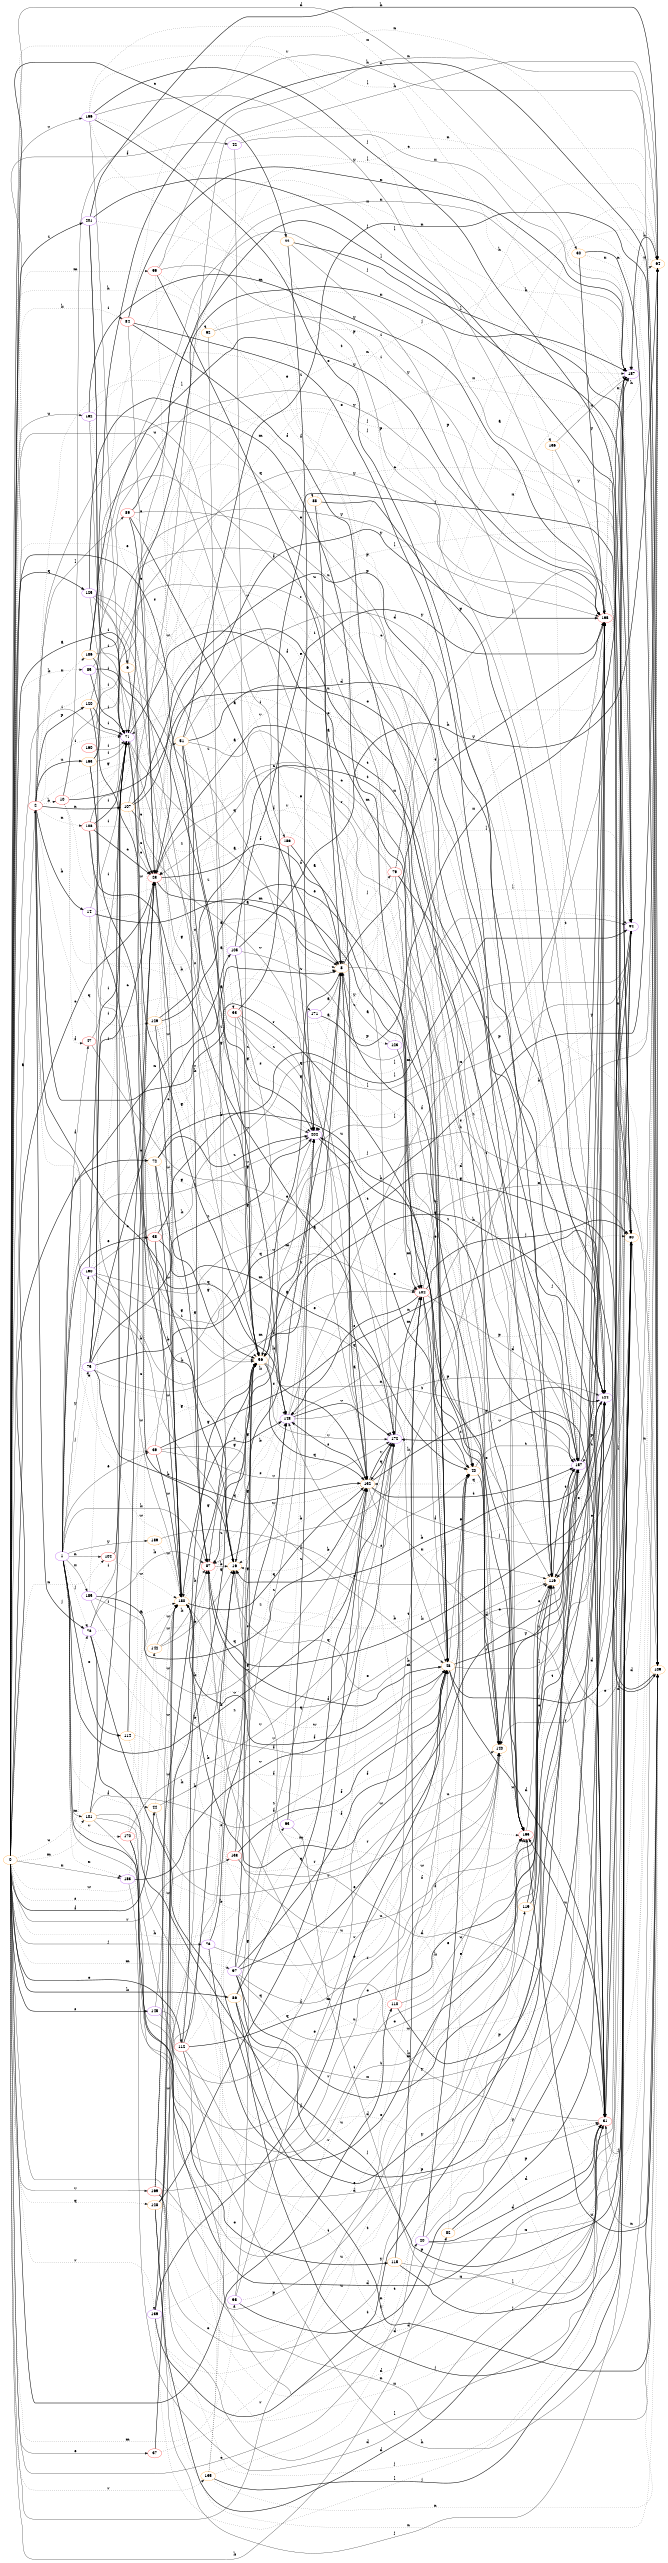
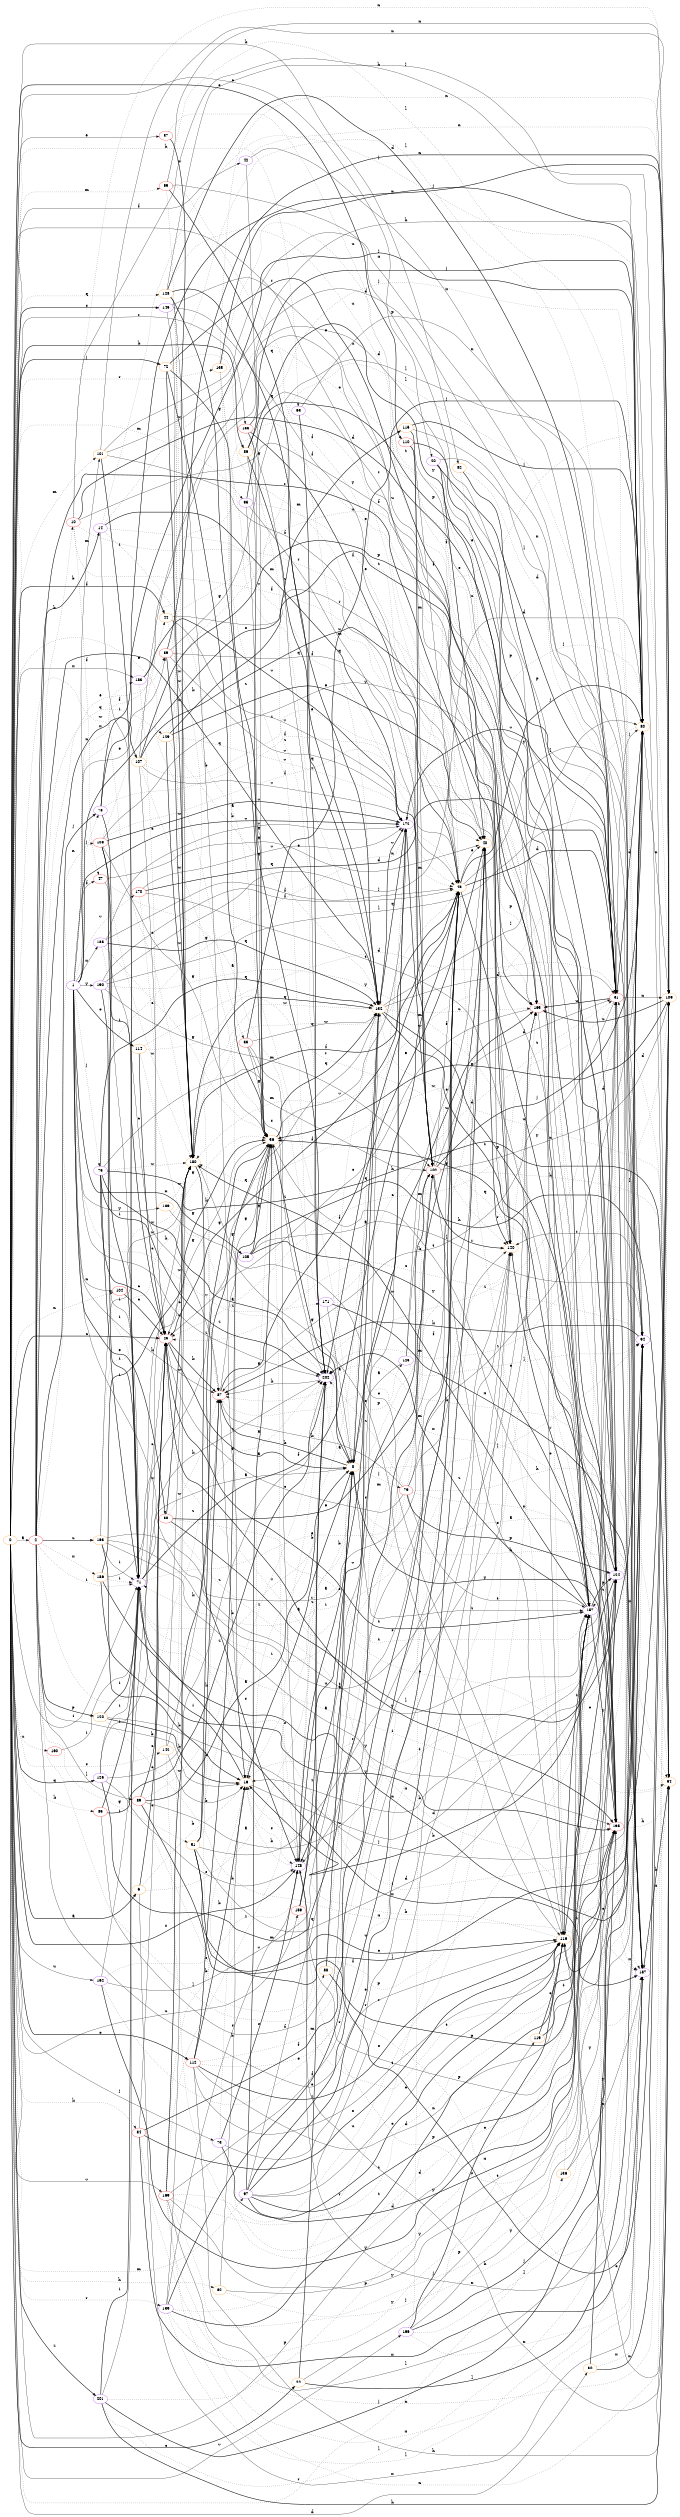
  strict digraph {
    rankdir=LR
    node [color=darkorange]
    edge [style=dotted]
    2 [color=red]
    0
    6
    20 [color=purple]
    22
    23 [color=red]
    30
    33 [color=red]
    37 [color=red]
    42 [color=purple]
    44
    62
    63 [color=purple]
    71 [color=purple]
    72
    73 [color=purple]
    82
    84 [color=red]
-   85 [color=purple]
+   85 [color=red]
    86
    95 [color=purple]
    97 [color=purple]
    99 [color=red]
    101
    104 [color=red]
    110 [color=red]
    112 [color=red]
    119
    125 [color=purple]
    128
    133 [color=red]
    135
    136
    139 [color=purple]
    140
    142
    145 [color=purple]
    148 [color=purple]
    159 [color=red]
    160 [color=red]
    162 [color=purple]
    166 [color=purple]
    169 [color=red]
    180
    183 [color=purple]
    201 [color=purple]
    39 [color=red]
    78 [color=purple]
    202 [color=purple]
    10 [color=red]
    14 [color=purple]
    16
    51
    88
    89 [color=red]
    107
    108 [color=red]
    116
    120
    129
    132
    163
    186
    8
    187 [color=purple]
    195 [color=red]
    31 [color=red]
    48
    40
    94 [color=purple]
    124 [color=purple]
    87 [color=red]
    157 [color=purple]
    109
    56
    80
    165 [color=red]
    172 [color=purple]
    102 [color=red]
    64
    1 [color=purple]
    38 [color=red]
    47 [color=red]
    75 [color=purple]
    105 [color=purple]
    114
    115
    170 [color=red]
    171 [color=purple]
    185 [color=purple]
    189
    190 [color=purple]
    79 [color=red]
    123 [color=purple]
    2 -> 71 [label=i]
    2 -> 140 [label=r style=bold]
    2 -> 39 [label=e]
    2 -> 78 [label=j style=bold]
    2 -> 202 [label=z]
    2 -> 10 [label=b]
    2 -> 14 [label=b style=bold]
    2 -> 16 [label=b style=solid]
    2 -> 51 [label=g]
    2 -> 88 [label=l]
    2 -> 89 [label=l style=solid]
    2 -> 107 [label=n style=bold]
    2 -> 108 [label=n]
    2 -> 116 [label=o style=solid]
    2 -> 120 [label=p style=bold]
    2 -> 129 [label=q]
    2 -> 132 [label=q style=bold]
    2 -> 163 [label=u style=bold]
    2 -> 186 [label=x]
    0 -> 2 [label=a style=solid]
    0 -> 6 [label=a style=bold]
    0 -> 20 [label=c style=solid]
    0 -> 22 [label=c style=bold]
    0 -> 23 [label=c style=bold]
    0 -> 30 [label=d style=solid]
    0 -> 33 [label=e]
    0 -> 37 [label=e style=solid]
    0 -> 42 [label=f style=solid]
    0 -> 44 [label=f style=bold]
    0 -> 62 [label=h]
    0 -> 63 [label=h]
    0 -> 71 [label=i style=solid]
    0 -> 72 [label=j style=bold]
    0 -> 73 [label=j style=solid]
    0 -> 82 [label=k style=solid]
    0 -> 84 [label=k]
    0 -> 85 [label=k]
    0 -> 86 [label=k style=bold]
    0 -> 95 [label=m]
    0 -> 97 [label=m]
    0 -> 99 [label=m]
    0 -> 101 [label=m]
    0 -> 104 [label=n]
    0 -> 110 [label=o style=bold]
    0 -> 112 [label=o style=bold]
    0 -> 119 [label=p style=solid]
    0 -> 125 [label=q style=bold]
    0 -> 128 [label=q]
    0 -> 133 [label=r style=solid]
    0 -> 135 [label=r]
    0 -> 136 [label=r]
    0 -> 139 [label=r]
    0 -> 140 [label=r style=solid]
    0 -> 142 [label=s]
    0 -> 145 [label=s style=bold]
    0 -> 148 [label=s style=bold]
    0 -> 159 [label=u style=solid]
-   0 -> 78 [label=u]
+   0 -> 160 [label=u]
    0 -> 162 [label=u style=solid]
    0 -> 166 [label=v style=solid]
    0 -> 169 [label=v style=solid]
    0 -> 180 [label=w]
    0 -> 183 [label=x style=solid]
    0 -> 201 [label=z style=bold]
    6 -> 23 [label=c style=bold]
    6 -> 16 [label=b]
    6 -> 8 [label=a]
    6 -> 187 [label=x style=solid]
    20 -> 187 [label=x style=solid]
    20 -> 195 [label=y style=solid]
    20 -> 31 [label=d style=bold]
    20 -> 48 [label=f]
    20 -> 40 [label=e style=bold]
    22 -> 202 [label=z style=bold]
    22 -> 94 [label=l style=bold]
    22 -> 124 [label=p style=solid]
    23 -> 180 [label=w style=solid]
    23 -> 8 [label=a style=bold]
    23 -> 195 [label=y style=bold]
    23 -> 48 [label=f style=bold]
    23 -> 87 [label=k style=bold]
    23 -> 157 [label=t style=bold]
    30 -> 187 [label=x]
    30 -> 195 [label=y style=bold]
    30 -> 109 [label=n style=bold]
    33 -> 148 [label=s style=solid]
    33 -> 202 [label=z style=solid]
    33 -> 132 [label=q style=solid]
    33 -> 56 [label=g style=solid]
    33 -> 80 [label=j style=bold]
    37 -> 180 [label=w style=bold]
    37 -> 165 [label=u]
    42 -> 187 [label=x style=solid]
    42 -> 109 [label=n]
    42 -> 56 [label=g style=solid]
    44 -> 140 [label=r style=solid]
    44 -> 180 [label=w]
    44 -> 165 [label=u]
    44 -> 172 [label=v style=solid]
    62 -> 16 [label=b style=solid]
    62 -> 195 [label=y style=solid]
    62 -> 80 [label=j]
    63 -> 202 [label=z style=bold]
    63 -> 132 [label=q]
    63 -> 187 [label=x style=solid]
    63 -> 48 [label=f]
    71 -> 23 [label=c style=solid]
    71 -> 202 [label=z style=solid]
    71 -> 8 [label=a style=solid]
    71 -> 187 [label=x style=bold]
    71 -> 48 [label=f style=bold]
    71 -> 40 [label=e]
    72 -> 180 [label=w style=bold]
    72 -> 202 [label=z style=bold]
    72 -> 94 [label=l]
    72 -> 56 [label=g style=bold]
    72 -> 165 [label=u style=bold]
    72 -> 102 [label=m]
    73 -> 140 [label=r style=solid]
    73 -> 148 [label=s style=bold]
    73 -> 16 [label=b]
    73 -> 116 [label=o style=bold]
    73 -> 31 [label=d]
    82 -> 31 [label=d]
    82 -> 40 [label=e]
    82 -> 124 [label=p style=bold]
    84 -> 23 [label=c style=solid]
    84 -> 116 [label=o style=bold]
    84 -> 187 [label=x style=bold]
    84 -> 48 [label=f style=bold]
    84 -> 109 [label=n]
    85 -> 71 [label=i style=bold]
    85 -> 202 [label=z style=bold]
    85 -> 48 [label=f style=solid]
    86 -> 202 [label=z]
    86 -> 132 [label=q style=bold]
    86 -> 195 [label=y style=bold]
    86 -> 40 [label=e]
    86 -> 56 [label=g style=solid]
    86 -> 80 [label=j style=bold]
    95 -> 40 [label=e]
    95 -> 124 [label=p style=bold]
    95 -> 56 [label=g style=solid]
    95 -> 102 [label=m style=solid]
    97 -> 140 [label=r style=solid]
    97 -> 116 [label=o style=solid]
    97 -> 132 [label=q style=solid]
    97 -> 195 [label=y style=bold]
    97 -> 48 [label=f style=bold]
    97 -> 40 [label=e style=bold]
    97 -> 124 [label=p style=bold]
    97 -> 56 [label=g style=bold]
    99 -> 180 [label=w]
    99 -> 132 [label=q style=bold]
    99 -> 48 [label=f]
    99 -> 94 [label=l]
    99 -> 124 [label=p style=solid]
    99 -> 109 [label=n style=solid]
    101 -> 71 [label=i style=bold]
    101 -> 187 [label=x style=solid]
    101 -> 31 [label=d style=solid]
    101 -> 48 [label=f style=solid]
    101 -> 109 [label=n style=solid]
    104 -> 23 [label=c style=bold]
    104 -> 180 [label=w]
    110 -> 48 [label=f style=solid]
    110 -> 124 [label=p style=bold]
    110 -> 165 [label=u style=solid]
    110 -> 102 [label=m style=solid]
    112 -> 16 [label=b style=bold]
    112 -> 116 [label=o style=bold]
    112 -> 31 [label=d style=solid]
    112 -> 87 [label=k]
    112 -> 157 [label=t style=solid]
    112 -> 56 [label=g style=bold]
    112 -> 165 [label=u]
    112 -> 102 [label=m]
    112 -> 64 [label=h style=solid]
    119 -> 116 [label=o style=bold]
    119 -> 157 [label=t style=bold]
    125 -> 71 [label=i style=solid]
    125 -> 148 [label=s style=solid]
    125 -> 202 [label=z style=solid]
    125 -> 56 [label=g style=solid]
    125 -> 102 [label=m style=bold]
    128 -> 180 [label=w]
    128 -> 16 [label=b style=solid]
    128 -> 132 [label=q style=bold]
    128 -> 31 [label=d style=bold]
    128 -> 87 [label=k]
    128 -> 56 [label=g style=bold]
    128 -> 80 [label=j style=solid]
    128 -> 165 [label=u]
    133 -> 140 [label=r style=solid]
    133 -> 202 [label=z style=solid]
    133 -> 48 [label=f style=bold]
    133 -> 56 [label=g style=solid]
    133 -> 165 [label=u style=solid]
    135 -> 202 [label=z]
    135 -> 16 [label=b]
    135 -> 132 [label=q]
    135 -> 157 [label=t]
    135 -> 109 [label=n]
    135 -> 80 [label=j style=bold]
    136 -> 187 [label=x style=solid]
    136 -> 195 [label=y style=solid]
    136 -> 157 [label=t]
    139 -> 140 [label=r]
    139 -> 148 [label=s style=solid]
    139 -> 180 [label=w style=solid]
    139 -> 195 [label=y]
    139 -> 48 [label=f style=bold]
    139 -> 94 [label=l]
    139 -> 157 [label=t style=bold]
    140 -> 71 [label=i]
    140 -> 165 [label=u]
    142 -> 180 [label=w style=solid]
    142 -> 16 [label=b style=solid]
    142 -> 31 [label=d]
    142 -> 87 [label=k style=solid]
    145 -> 180 [label=w style=solid]
    145 -> 48 [label=f style=solid]
    145 -> 40 [label=e style=solid]
    148 -> 202 [label=z]
    148 -> 16 [label=b]
    148 -> 8 [label=a]
    148 -> 187 [label=x style=solid]
    148 -> 124 [label=p style=solid]
    148 -> 172 [label=v style=bold]
    148 -> 64 [label=h style=solid]
    159 -> 202 [label=z style=bold]
    159 -> 8 [label=a style=bold]
    159 -> 157 [label=t]
    160 -> 71 [label=i style=solid]
    162 -> 71 [label=i style=solid]
    162 -> 148 [label=s]
    162 -> 195 [label=y style=bold]
    162 -> 40 [label=e]
    162 -> 172 [label=v style=solid]
-   166 -> 71 [label=i style=solid]
    166 -> 116 [label=o style=bold]
    166 -> 187 [label=x]
    166 -> 195 [label=y style=solid]
    166 -> 94 [label=l]
    166 -> 157 [label=t]
    166 -> 80 [label=j style=bold]
    166 -> 102 [label=m]
    169 -> 140 [label=r style=solid]
    169 -> 180 [label=w]
    169 -> 202 [label=z]
    169 -> 16 [label=b]
    169 -> 187 [label=x]
    169 -> 195 [label=y style=solid]
    169 -> 94 [label=l style=solid]
    169 -> 157 [label=t]
    169 -> 109 [label=n]
    169 -> 56 [label=g style=bold]
    169 -> 80 [label=j]
    169 -> 165 [label=u]
    180 -> 23 [label=c]
    180 -> 148 [label=s style=bold]
    180 -> 116 [label=o style=solid]
    180 -> 132 [label=q style=bold]
    180 -> 48 [label=f style=bold]
    180 -> 87 [label=k]
    183 -> 23 [label=c]
    183 -> 31 [label=d style=solid]
    183 -> 172 [label=v style=bold]
    201 -> 71 [label=i style=bold]
    201 -> 180 [label=w style=solid]
    201 -> 94 [label=l]
    201 -> 124 [label=p]
    201 -> 80 [label=j style=bold]
    201 -> 64 [label=h style=bold]
    39 -> 180 [label=w style=bold]
    39 -> 48 [label=f style=solid]
    39 -> 94 [label=l style=solid]
    39 -> 109 [label=n style=bold]
    39 -> 172 [label=v style=solid]
    78 -> 71 [label=i style=solid]
    78 -> 180 [label=w]
    78 -> 48 [label=f]
    78 -> 87 [label=k style=solid]
    78 -> 109 [label=n style=bold]
    78 -> 80 [label=j style=bold]
    202 -> 8 [label=a]
    202 -> 40 [label=e style=bold]
    202 -> 87 [label=k style=solid]
    10 -> 140 [label=r]
    10 -> 195 [label=y style=solid]
    10 -> 31 [label=d style=bold]
    10 -> 48 [label=f]
    10 -> 109 [label=n]
    10 -> 64 [label=h style=solid]
    10 -> 47 [label=f]
    14 -> 71 [label=i style=solid]
    14 -> 116 [label=o]
    14 -> 8 [label=a]
    14 -> 80 [label=j]
    14 -> 172 [label=v]
    14 -> 102 [label=m style=bold]
    16 -> 71 [label=i style=bold]
    16 -> 148 [label=s]
    16 -> 8 [label=a style=bold]
    16 -> 31 [label=d style=solid]
    16 -> 157 [label=t]
    16 -> 56 [label=g]
    51 -> 140 [label=r style=solid]
    51 -> 202 [label=z]
    51 -> 116 [label=o style=bold]
    51 -> 31 [label=d style=solid]
    51 -> 87 [label=k style=bold]
    51 -> 109 [label=n style=bold]
    51 -> 56 [label=g style=bold]
    88 -> 8 [label=a style=bold]
    88 -> 187 [label=x]
    88 -> 124 [label=p style=bold]
    88 -> 102 [label=m]
    89 -> 23 [label=c style=bold]
    89 -> 8 [label=a style=bold]
    89 -> 94 [label=l style=bold]
    89 -> 124 [label=p]
    89 -> 165 [label=u style=solid]
    89 -> 172 [label=v]
    107 -> 23 [label=c style=solid]
    107 -> 40 [label=e]
    107 -> 124 [label=p style=bold]
    107 -> 56 [label=g]
    107 -> 165 [label=u style=bold]
    107 -> 172 [label=v style=solid]
    107 -> 64 [label=h style=solid]
    108 -> 23 [label=c style=bold]
    108 -> 71 [label=i style=bold]
    108 -> 195 [label=y style=solid]
    108 -> 48 [label=f]
    108 -> 56 [label=g style=solid]
    108 -> 80 [label=j]
    108 -> 172 [label=v style=bold]
    116 -> 16 [label=b]
    116 -> 157 [label=t style=bold]
    120 -> 71 [label=i style=bold]
    120 -> 16 [label=b style=bold]
    120 -> 187 [label=x]
    120 -> 80 [label=j style=solid]
    129 -> 180 [label=w style=bold]
    129 -> 132 [label=q]
    129 -> 40 [label=e style=bold]
    129 -> 94 [label=l]
    129 -> 157 [label=t style=bold]
    129 -> 172 [label=v]
    132 -> 148 [label=s style=bold]
    132 -> 180 [label=w]
    132 -> 16 [label=b]
    132 -> 8 [label=a style=bold]
    132 -> 31 [label=d style=solid]
    132 -> 124 [label=p style=bold]
    132 -> 157 [label=t style=bold]
    132 -> 80 [label=j style=solid]
    132 -> 165 [label=u]
    132 -> 172 [label=v style=bold]
    163 -> 71 [label=i style=solid]
    163 -> 140 [label=r style=solid]
    163 -> 180 [label=w style=solid]
    163 -> 16 [label=b style=bold]
    163 -> 195 [label=y style=solid]
    163 -> 56 [label=g]
    163 -> 165 [label=u style=solid]
    186 -> 71 [label=i]
    186 -> 132 [label=q style=solid]
    186 -> 195 [label=y style=bold]
    186 -> 109 [label=n style=bold]
    186 -> 56 [label=g style=bold]
    8 -> 132 [label=q]
    8 -> 195 [label=y style=bold]
    8 -> 94 [label=l]
    8 -> 87 [label=k style=bold]
    8 -> 157 [label=t style=solid]
    8 -> 56 [label=g style=bold]
    8 -> 165 [label=u style=bold]
    8 -> 64 [label=h]
    8 -> 79 [label=j]
    8 -> 123 [label=p]
    187 -> 64 [label=h style=bold]
    195 -> 187 [label=x]
    195 -> 64 [label=h]
    31 -> 23 [label=c]
    31 -> 187 [label=x style=bold]
    31 -> 94 [label=l]
    31 -> 87 [label=k style=solid]
    31 -> 109 [label=n style=solid]
    31 -> 80 [label=j style=solid]
    31 -> 165 [label=u style=bold]
    31 -> 172 [label=v style=bold]
    48 -> 180 [label=w]
    48 -> 116 [label=o]
    48 -> 195 [label=y style=bold]
    48 -> 31 [label=d style=bold]
    48 -> 40 [label=e style=solid]
    48 -> 94 [label=l style=solid]
    48 -> 80 [label=j style=bold]
    40 -> 140 [label=r style=bold]
    40 -> 148 [label=s style=solid]
    40 -> 157 [label=t style=solid]
    40 -> 80 [label=j]
    94 -> 23 [label=c]
    94 -> 71 [label=i]
    94 -> 140 [label=r style=solid]
    94 -> 148 [label=s]
    94 -> 116 [label=o style=bold]
    94 -> 87 [label=k style=bold]
    124 -> 16 [label=b style=bold]
    124 -> 116 [label=o style=bold]
    124 -> 157 [label=t]
    124 -> 56 [label=g style=bold]
    87 -> 16 [label=b style=solid]
    87 -> 187 [label=x]
    87 -> 48 [label=f style=bold]
    87 -> 56 [label=g style=solid]
    157 -> 140 [label=r style=bold]
    157 -> 180 [label=w style=bold]
    157 -> 202 [label=z style=bold]
    157 -> 16 [label=b style=solid]
    157 -> 132 [label=q]
    157 -> 195 [label=y style=bold]
    157 -> 31 [label=d]
    157 -> 124 [label=p style=bold]
    109 -> 202 [label=z]
    109 -> 56 [label=g style=bold]
    109 -> 165 [label=u style=bold]
    56 -> 148 [label=s]
    56 -> 132 [label=q style=bold]
    56 -> 157 [label=t style=solid]
    56 -> 172 [label=v style=solid]
    80 -> 71 [label=i]
    80 -> 180 [label=w]
    80 -> 202 [label=z]
    80 -> 31 [label=d style=bold]
    80 -> 109 [label=n style=solid]
    165 -> 23 [label=c style=solid]
    165 -> 116 [label=o style=solid]
    172 -> 132 [label=q style=bold]
    172 -> 124 [label=p]
    172 -> 102 [label=m style=bold]
    102 -> 140 [label=r style=bold]
    102 -> 148 [label=s style=bold]
    102 -> 16 [label=b]
    102 -> 116 [label=o style=solid]
    102 -> 31 [label=d style=solid]
    102 -> 48 [label=f style=solid]
    102 -> 109 [label=n style=solid]
    102 -> 80 [label=j style=bold]
    102 -> 64 [label=h]
    64 -> 23 [label=c]
    64 -> 180 [label=w]
    64 -> 116 [label=o style=solid]
    64 -> 8 [label=a]
    64 -> 187 [label=x]
    64 -> 31 [label=d]
    64 -> 87 [label=k]
    1 -> 44 [label=f]
    1 -> 101 [label=m style=solid]
    1 -> 104 [label=n style=solid]
    1 -> 183 [label=x]
    1 -> 39 [label=e style=solid]
    1 -> 78 [label=j]
    1 -> 202 [label=z style=solid]
    1 -> 87 [label=k style=solid]
    1 -> 157 [label=t style=solid]
    1 -> 172 [label=v style=bold]
    1 -> 38 [label=e style=bold]
    1 -> 47 [label=f style=solid]
    1 -> 75 [label=j]
    1 -> 105 [label=n style=bold]
    1 -> 114 [label=o style=bold]
    1 -> 115 [label=o style=bold]
    1 -> 170 [label=v]
    1 -> 171 [label=v]
    1 -> 185 [label=x style=solid]
    1 -> 189 [label=y style=solid]
    1 -> 190 [label=y style=solid]
    38 -> 180 [label=w style=bold]
    38 -> 187 [label=x]
    38 -> 40 [label=e style=bold]
    38 -> 94 [label=l style=bold]
    38 -> 87 [label=k]
    38 -> 157 [label=t]
    47 -> 71 [label=i style=solid]
    47 -> 8 [label=a]
    47 -> 40 [label=e style=solid]
    75 -> 23 [label=c style=bold]
    75 -> 71 [label=i style=bold]
    75 -> 180 [label=w]
    75 -> 202 [label=z style=bold]
    75 -> 132 [label=q style=bold]
    75 -> 8 [label=a style=bold]
    75 -> 109 [label=n]
    75 -> 102 [label=m style=solid]
    75 -> 64 [label=h style=bold]
    105 -> 195 [label=y style=bold]
    105 -> 94 [label=l style=solid]
    105 -> 56 [label=g style=bold]
    105 -> 64 [label=h style=bold]
    114 -> 23 [label=c style=bold]
    114 -> 140 [label=r]
    114 -> 202 [label=z]
    114 -> 31 [label=d]
    115 -> 94 [label=l style=solid]
    115 -> 80 [label=j style=bold]
    115 -> 102 [label=m style=bold]
    170 -> 23 [label=c]
    170 -> 31 [label=d style=bold]
    170 -> 157 [label=t style=solid]
    170 -> 172 [label=v style=solid]
    171 -> 8 [label=a style=solid]
    171 -> 187 [label=x style=bold]
    171 -> 31 [label=d]
    185 -> 71 [label=i]
    185 -> 132 [label=q style=bold]
    185 -> 48 [label=f style=solid]
    185 -> 56 [label=g]
    185 -> 172 [label=v style=solid]
    189 -> 180 [label=w]
    189 -> 116 [label=o style=solid]
    190 -> 71 [label=i style=bold]
    190 -> 195 [label=y]
    190 -> 48 [label=f style=solid]
    190 -> 94 [label=l style=solid]
    190 -> 80 [label=j style=solid]
    190 -> 102 [label=m style=solid]
    79 -> 23 [label=c style=solid]
    79 -> 71 [label=i]
    79 -> 202 [label=z]
    79 -> 187 [label=x]
    79 -> 48 [label=f style=solid]
    79 -> 124 [label=p style=bold]
-   195 -> 87 [label=k style=solid]
+   79 -> 87 [label=k style=solid]
    79 -> 157 [label=t style=solid]
    79 -> 80 [label=j style=solid]
    79 -> 102 [label=m]
    79 -> 64 [label=h]
    123 -> 8 [label=a style=solid]
    123 -> 40 [label=e style=solid]
    123 -> 94 [label=l]
    123 -> 102 [label=m style=solid]
  }
